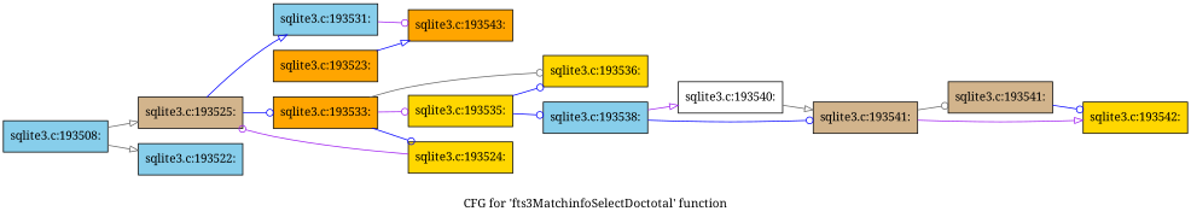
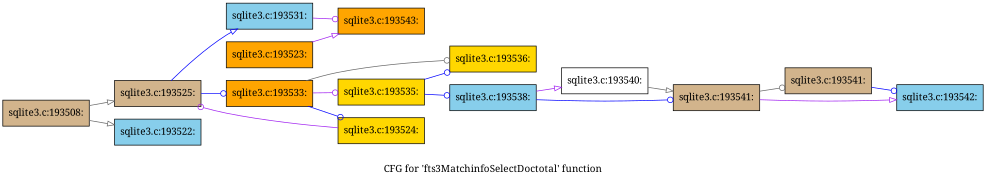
  digraph {
    fontname="Noto Serif"
    label="CFG for 'fts3MatchinfoSelectDoctotal' function"
    rankdir=LR
    node [fillcolor=tan fontname="Noto Serif" shape=record style=filled]
    edge [arrowhead=odot color=blue fontname="Noto Serif"]
-   n1 [fillcolor=skyblue label="{sqlite3.c:193508:}"]
+   n1 [label="{sqlite3.c:193508:}"]
    n2 [label="{sqlite3.c:193525:}"]
    n3 [fillcolor=skyblue label="{sqlite3.c:193522:}"]
    n4 [fillcolor=skyblue label="{sqlite3.c:193531:}"]
    n5 [fillcolor=orange label="{sqlite3.c:193533:}"]
    n6 [fillcolor=orange label="{sqlite3.c:193543:}"]
    n7 [fillcolor=gold label="{sqlite3.c:193524:}"]
    n8 [fillcolor=gold label="{sqlite3.c:193536:}"]
    n9 [fillcolor=gold label="{sqlite3.c:193535:}"]
    n10 [fillcolor=orange label="{sqlite3.c:193523:}"]
    n11 [fillcolor=skyblue label="{sqlite3.c:193538:}"]
    n12 [fillcolor=white label="{sqlite3.c:193540:}"]
    n13 [label="{sqlite3.c:193541:}"]
    n14 [label="{sqlite3.c:193541:}"]
-   n15 [fillcolor=gold label="{sqlite3.c:193542:}"]
+   n15 [fillcolor=skyblue label="{sqlite3.c:193542:}"]
    n1 -> n2 [arrowhead=onormal color=gray40]
    n1 -> n3 [arrowhead=onormal color=gray40]
    n2 -> n4 [arrowhead=onormal]
    n2 -> n5
    n4 -> n6 [color=purple]
    n5 -> n7
    n5 -> n8 [color=gray40]
    n5 -> n9 [color=purple]
    n7 -> n2 [color=purple]
    n9 -> n8
    n9 -> n11
-   n10 -> n6 [arrowhead=onormal]
+   n10 -> n6 [arrowhead=onormal color=purple]
    n11 -> n12 [arrowhead=onormal color=purple]
    n11 -> n13
    n12 -> n13 [arrowhead=onormal color=gray40]
    n13 -> n14 [color=gray40]
    n13 -> n15 [arrowhead=onormal color=purple]
    n14 -> n15
  }
